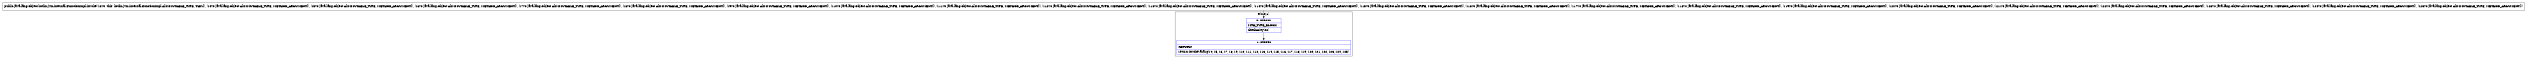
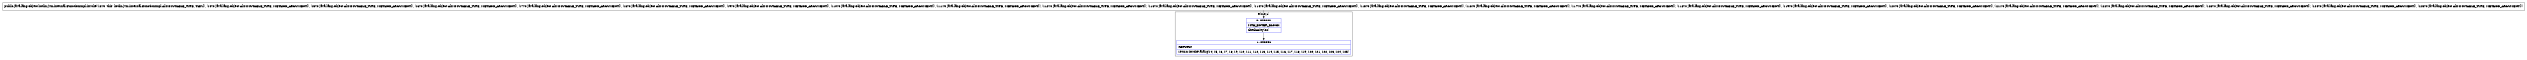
  digraph {
    node [color=blue shape=record]
-   n1 [label="{0\:\ 0x0000|MTH_TYPE_BLOCK\l|checkArity(22)\l}"]
+   n1 [label="{0\:\ 0x0000|MTH_ENTER_BLOCK\l|checkArity(22)\l}"]
    n2 [label="{1\:\ 0x005c|RETURN\l|return invokeVararg(r4, r5, r6, r7, r8, r9, r10, r11, r12, r13, r14, r15, r16, r17, r18, r19, r20, r21, r22, r23, r24, r25)\l}"]
    n3 [label="{public java.lang.Object kotlin.jvm.internal.FunctionImpl.invoke((r3v0 'this' kotlin.jvm.internal.FunctionImpl A[IMMUTABLE_TYPE, THIS]), (r4v0 java.lang.Object A[IMMUTABLE_TYPE, METHOD_ARGUMENT]), (r5v0 java.lang.Object A[IMMUTABLE_TYPE, METHOD_ARGUMENT]), (r6v0 java.lang.Object A[IMMUTABLE_TYPE, METHOD_ARGUMENT]), (r7v0 java.lang.Object A[IMMUTABLE_TYPE, METHOD_ARGUMENT]), (r8v0 java.lang.Object A[IMMUTABLE_TYPE, METHOD_ARGUMENT]), (r9v0 java.lang.Object A[IMMUTABLE_TYPE, METHOD_ARGUMENT]), (r10v0 java.lang.Object A[IMMUTABLE_TYPE, METHOD_ARGUMENT]), (r11v0 java.lang.Object A[IMMUTABLE_TYPE, METHOD_ARGUMENT]), (r12v0 java.lang.Object A[IMMUTABLE_TYPE, METHOD_ARGUMENT]), (r13v0 java.lang.Object A[IMMUTABLE_TYPE, METHOD_ARGUMENT]), (r14v0 java.lang.Object A[IMMUTABLE_TYPE, METHOD_ARGUMENT]), (r15v0 java.lang.Object A[IMMUTABLE_TYPE, METHOD_ARGUMENT]), (r16v0 java.lang.Object A[IMMUTABLE_TYPE, METHOD_ARGUMENT]), (r17v0 java.lang.Object A[IMMUTABLE_TYPE, METHOD_ARGUMENT]), (r18v0 java.lang.Object A[IMMUTABLE_TYPE, METHOD_ARGUMENT]), (r19v0 java.lang.Object A[IMMUTABLE_TYPE, METHOD_ARGUMENT]), (r20v0 java.lang.Object A[IMMUTABLE_TYPE, METHOD_ARGUMENT]), (r21v0 java.lang.Object A[IMMUTABLE_TYPE, METHOD_ARGUMENT]), (r22v0 java.lang.Object A[IMMUTABLE_TYPE, METHOD_ARGUMENT]), (r23v0 java.lang.Object A[IMMUTABLE_TYPE, METHOD_ARGUMENT]), (r24v0 java.lang.Object A[IMMUTABLE_TYPE, METHOD_ARGUMENT]), (r25v0 java.lang.Object A[IMMUTABLE_TYPE, METHOD_ARGUMENT])) }" color=""]
    subgraph cluster_1 {
      label="R(2:0|1)"
      n1
      n2
    }
    n1 -> n2
    n3 -> n1
  }
